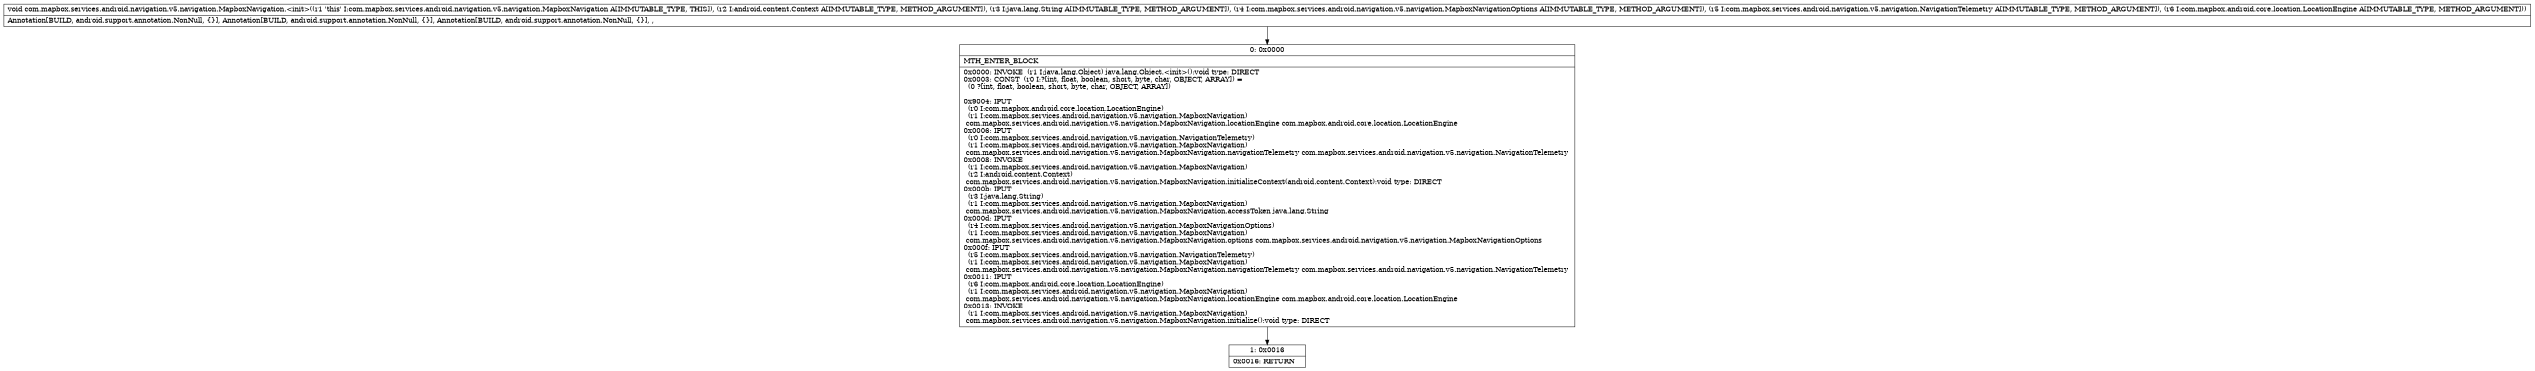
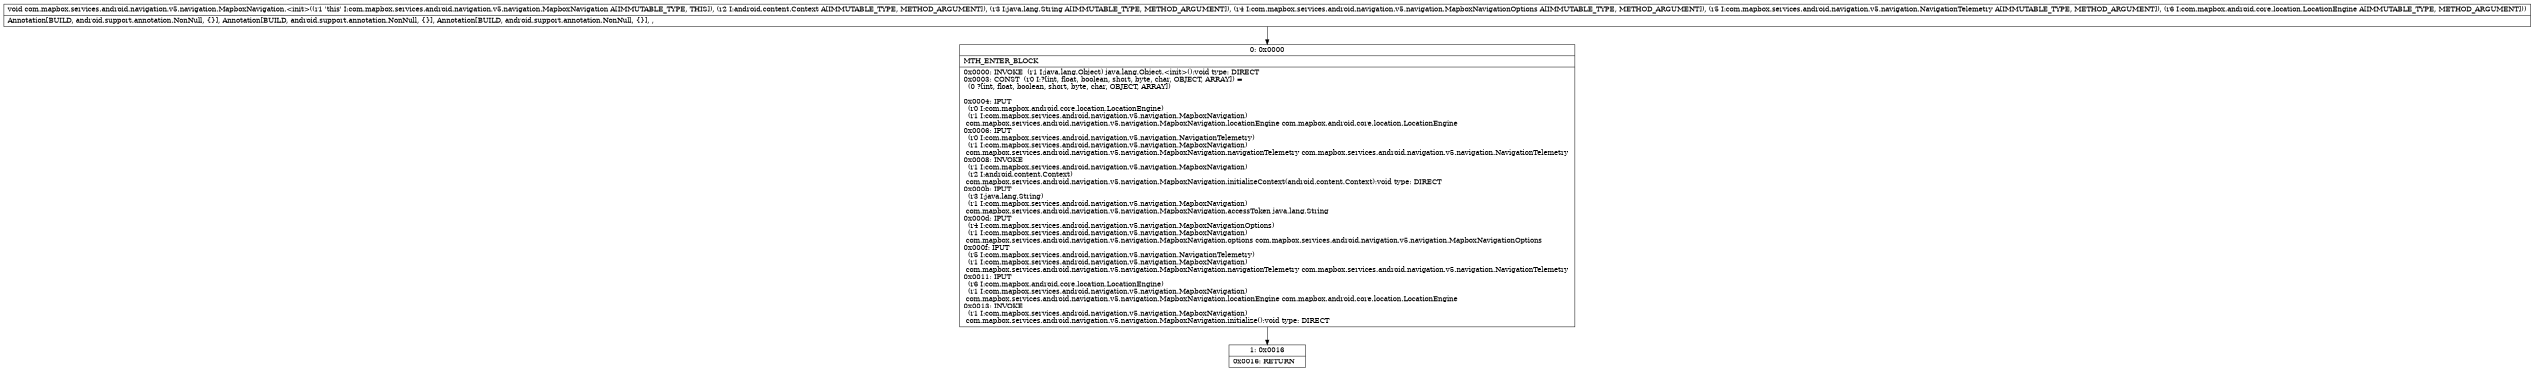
  digraph {
    node [shape=record]
-   n1 [label="{0\:\ 0x0000|MTH_ENTER_BLOCK\l|0x0000: INVOKE  (r1 I:java.lang.Object) java.lang.Object.\<init\>():void type: DIRECT \l0x0003: CONST  (r0 I:?[int, float, boolean, short, byte, char, OBJECT, ARRAY]) = \l  (0 ?[int, float, boolean, short, byte, char, OBJECT, ARRAY])\l \l0x9004: IPUT  \l  (r0 I:com.mapbox.android.core.location.LocationEngine)\l  (r1 I:com.mapbox.services.android.navigation.v5.navigation.MapboxNavigation)\l com.mapbox.services.android.navigation.v5.navigation.MapboxNavigation.locationEngine com.mapbox.android.core.location.LocationEngine \l0x0006: IPUT  \l  (r0 I:com.mapbox.services.android.navigation.v5.navigation.NavigationTelemetry)\l  (r1 I:com.mapbox.services.android.navigation.v5.navigation.MapboxNavigation)\l com.mapbox.services.android.navigation.v5.navigation.MapboxNavigation.navigationTelemetry com.mapbox.services.android.navigation.v5.navigation.NavigationTelemetry \l0x0008: INVOKE  \l  (r1 I:com.mapbox.services.android.navigation.v5.navigation.MapboxNavigation)\l  (r2 I:android.content.Context)\l com.mapbox.services.android.navigation.v5.navigation.MapboxNavigation.initializeContext(android.content.Context):void type: DIRECT \l0x000b: IPUT  \l  (r3 I:java.lang.String)\l  (r1 I:com.mapbox.services.android.navigation.v5.navigation.MapboxNavigation)\l com.mapbox.services.android.navigation.v5.navigation.MapboxNavigation.accessToken java.lang.String \l0x000d: IPUT  \l  (r4 I:com.mapbox.services.android.navigation.v5.navigation.MapboxNavigationOptions)\l  (r1 I:com.mapbox.services.android.navigation.v5.navigation.MapboxNavigation)\l com.mapbox.services.android.navigation.v5.navigation.MapboxNavigation.options com.mapbox.services.android.navigation.v5.navigation.MapboxNavigationOptions \l0x000f: IPUT  \l  (r5 I:com.mapbox.services.android.navigation.v5.navigation.NavigationTelemetry)\l  (r1 I:com.mapbox.services.android.navigation.v5.navigation.MapboxNavigation)\l com.mapbox.services.android.navigation.v5.navigation.MapboxNavigation.navigationTelemetry com.mapbox.services.android.navigation.v5.navigation.NavigationTelemetry \l0x0011: IPUT  \l  (r6 I:com.mapbox.android.core.location.LocationEngine)\l  (r1 I:com.mapbox.services.android.navigation.v5.navigation.MapboxNavigation)\l com.mapbox.services.android.navigation.v5.navigation.MapboxNavigation.locationEngine com.mapbox.android.core.location.LocationEngine \l0x0013: INVOKE  \l  (r1 I:com.mapbox.services.android.navigation.v5.navigation.MapboxNavigation)\l com.mapbox.services.android.navigation.v5.navigation.MapboxNavigation.initialize():void type: DIRECT \l}"]
+   n1 [label="{0\:\ 0x0000|MTH_ENTER_BLOCK\l|0x0000: INVOKE  (r1 I:java.lang.Object) java.lang.Object.\<init\>():void type: DIRECT \l0x0003: CONST  (r0 I:?[int, float, boolean, short, byte, char, OBJECT, ARRAY]) = \l  (0 ?[int, float, boolean, short, byte, char, OBJECT, ARRAY])\l \l0x0004: IPUT  \l  (r0 I:com.mapbox.android.core.location.LocationEngine)\l  (r1 I:com.mapbox.services.android.navigation.v5.navigation.MapboxNavigation)\l com.mapbox.services.android.navigation.v5.navigation.MapboxNavigation.locationEngine com.mapbox.android.core.location.LocationEngine \l0x0006: IPUT  \l  (r0 I:com.mapbox.services.android.navigation.v5.navigation.NavigationTelemetry)\l  (r1 I:com.mapbox.services.android.navigation.v5.navigation.MapboxNavigation)\l com.mapbox.services.android.navigation.v5.navigation.MapboxNavigation.navigationTelemetry com.mapbox.services.android.navigation.v5.navigation.NavigationTelemetry \l0x0008: INVOKE  \l  (r1 I:com.mapbox.services.android.navigation.v5.navigation.MapboxNavigation)\l  (r2 I:android.content.Context)\l com.mapbox.services.android.navigation.v5.navigation.MapboxNavigation.initializeContext(android.content.Context):void type: DIRECT \l0x000b: IPUT  \l  (r3 I:java.lang.String)\l  (r1 I:com.mapbox.services.android.navigation.v5.navigation.MapboxNavigation)\l com.mapbox.services.android.navigation.v5.navigation.MapboxNavigation.accessToken java.lang.String \l0x000d: IPUT  \l  (r4 I:com.mapbox.services.android.navigation.v5.navigation.MapboxNavigationOptions)\l  (r1 I:com.mapbox.services.android.navigation.v5.navigation.MapboxNavigation)\l com.mapbox.services.android.navigation.v5.navigation.MapboxNavigation.options com.mapbox.services.android.navigation.v5.navigation.MapboxNavigationOptions \l0x000f: IPUT  \l  (r5 I:com.mapbox.services.android.navigation.v5.navigation.NavigationTelemetry)\l  (r1 I:com.mapbox.services.android.navigation.v5.navigation.MapboxNavigation)\l com.mapbox.services.android.navigation.v5.navigation.MapboxNavigation.navigationTelemetry com.mapbox.services.android.navigation.v5.navigation.NavigationTelemetry \l0x0011: IPUT  \l  (r6 I:com.mapbox.android.core.location.LocationEngine)\l  (r1 I:com.mapbox.services.android.navigation.v5.navigation.MapboxNavigation)\l com.mapbox.services.android.navigation.v5.navigation.MapboxNavigation.locationEngine com.mapbox.android.core.location.LocationEngine \l0x0013: INVOKE  \l  (r1 I:com.mapbox.services.android.navigation.v5.navigation.MapboxNavigation)\l com.mapbox.services.android.navigation.v5.navigation.MapboxNavigation.initialize():void type: DIRECT \l}"]
    n2 [label="{1\:\ 0x0016|0x0016: RETURN   \l}"]
    n3 [label="{void com.mapbox.services.android.navigation.v5.navigation.MapboxNavigation.\<init\>((r1 'this' I:com.mapbox.services.android.navigation.v5.navigation.MapboxNavigation A[IMMUTABLE_TYPE, THIS]), (r2 I:android.content.Context A[IMMUTABLE_TYPE, METHOD_ARGUMENT]), (r3 I:java.lang.String A[IMMUTABLE_TYPE, METHOD_ARGUMENT]), (r4 I:com.mapbox.services.android.navigation.v5.navigation.MapboxNavigationOptions A[IMMUTABLE_TYPE, METHOD_ARGUMENT]), (r5 I:com.mapbox.services.android.navigation.v5.navigation.NavigationTelemetry A[IMMUTABLE_TYPE, METHOD_ARGUMENT]), (r6 I:com.mapbox.android.core.location.LocationEngine A[IMMUTABLE_TYPE, METHOD_ARGUMENT]))  | Annotation[BUILD, android.support.annotation.NonNull, \{\}], Annotation[BUILD, android.support.annotation.NonNull, \{\}], Annotation[BUILD, android.support.annotation.NonNull, \{\}], , \l}"]
    n1 -> n2
    n3 -> n1
  }
